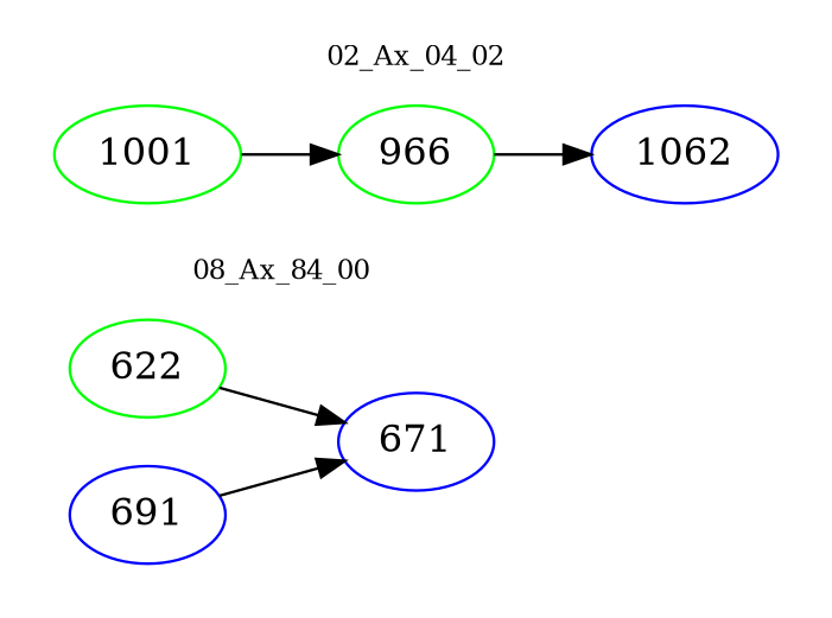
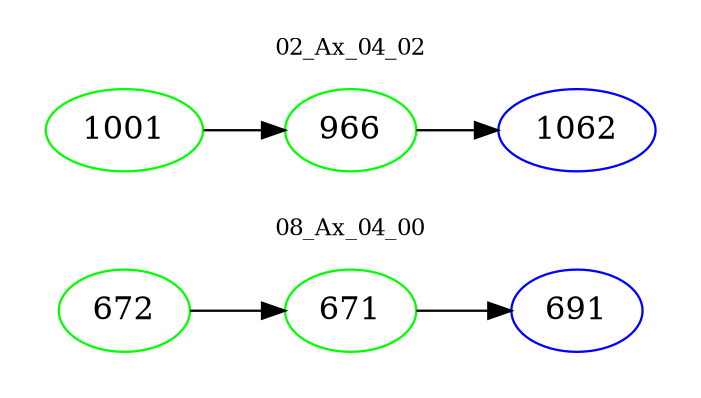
  digraph {
    rankdir=LR
    node [color=green]
    edge [color=black]
-   n1 [label=622]
-   n2 [color=blue label=671]
+   n1 [label=672]
+   n2 [label=671]
    n3 [color=blue label=691]
    n4 [label=1001]
    n5 [label=966]
    n6 [color=blue label=1062]
    subgraph cluster_1 {
      color=white
      fontsize=10
-     label="08_Ax_84_00"
+     label="08_Ax_04_00"
      n1
      n2
      n3
    }
    subgraph cluster_2 {
      color=white
      fontsize=10
      label="02_Ax_04_02"
      n4
      n5
      n6
    }
    n1 -> n2
-   n3 -> n2
+   n2 -> n3
    n4 -> n5
    n5 -> n6
  }
